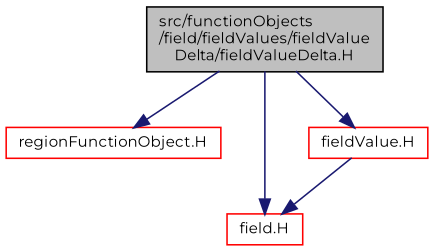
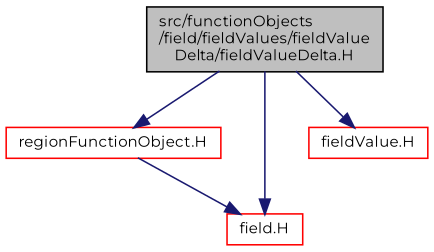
  digraph {
    fontname=Montserrat
    node [color=red fontname=Montserrat fontsize=10 shape=record]
    edge [color=midnightblue fontname=Montserrat fontsize=10 labelfontname=Helvetica labelfontsize=10 style=solid]
    n1 [color=black fillcolor=grey75 fontcolor=black height=0.2 label="src/functionObjects\l/field/fieldValues/fieldValue\lDelta/fieldValueDelta.H" style=filled width=0.4]
    n2 [height=0.2 label="regionFunctionObject.H" width=0.4]
    n3 [height=0.2 label="field.H" width=0.4]
    n4 [height=0.2 label="fieldValue.H" width=0.4]
    n1 -> n2
    n1 -> n3
    n1 -> n4
-   n4 -> n3
+   n2 -> n3
  }
